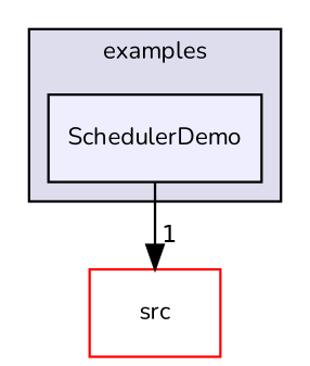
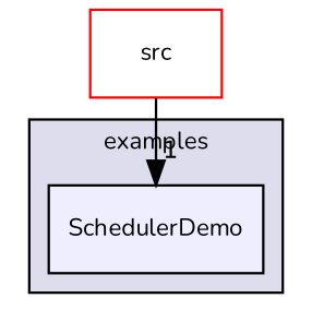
  digraph {
    compound=true
    fontname=Nunito
    node [fontname=Nunito fontsize=10 shape=box style=filled]
    n1 [fillcolor="#eeeeff" label=SchedulerDemo pencolor=black]
    n2 [color=red fillcolor=white label=src]
    subgraph cluster_1 {
      bgcolor="#ddddee"
      fontsize=10
      label=examples
      pencolor=black
      n1
    }
-   n1 -> n2 [headlabel=1 labeldistance=1.5 labelfontname=Helvetica labelfontsize=10 fontname=Nunito]
+   n2 -> n1 [headlabel=1 labeldistance=1.5 labelfontname=Helvetica labelfontsize=10 fontname=Nunito]
  }
